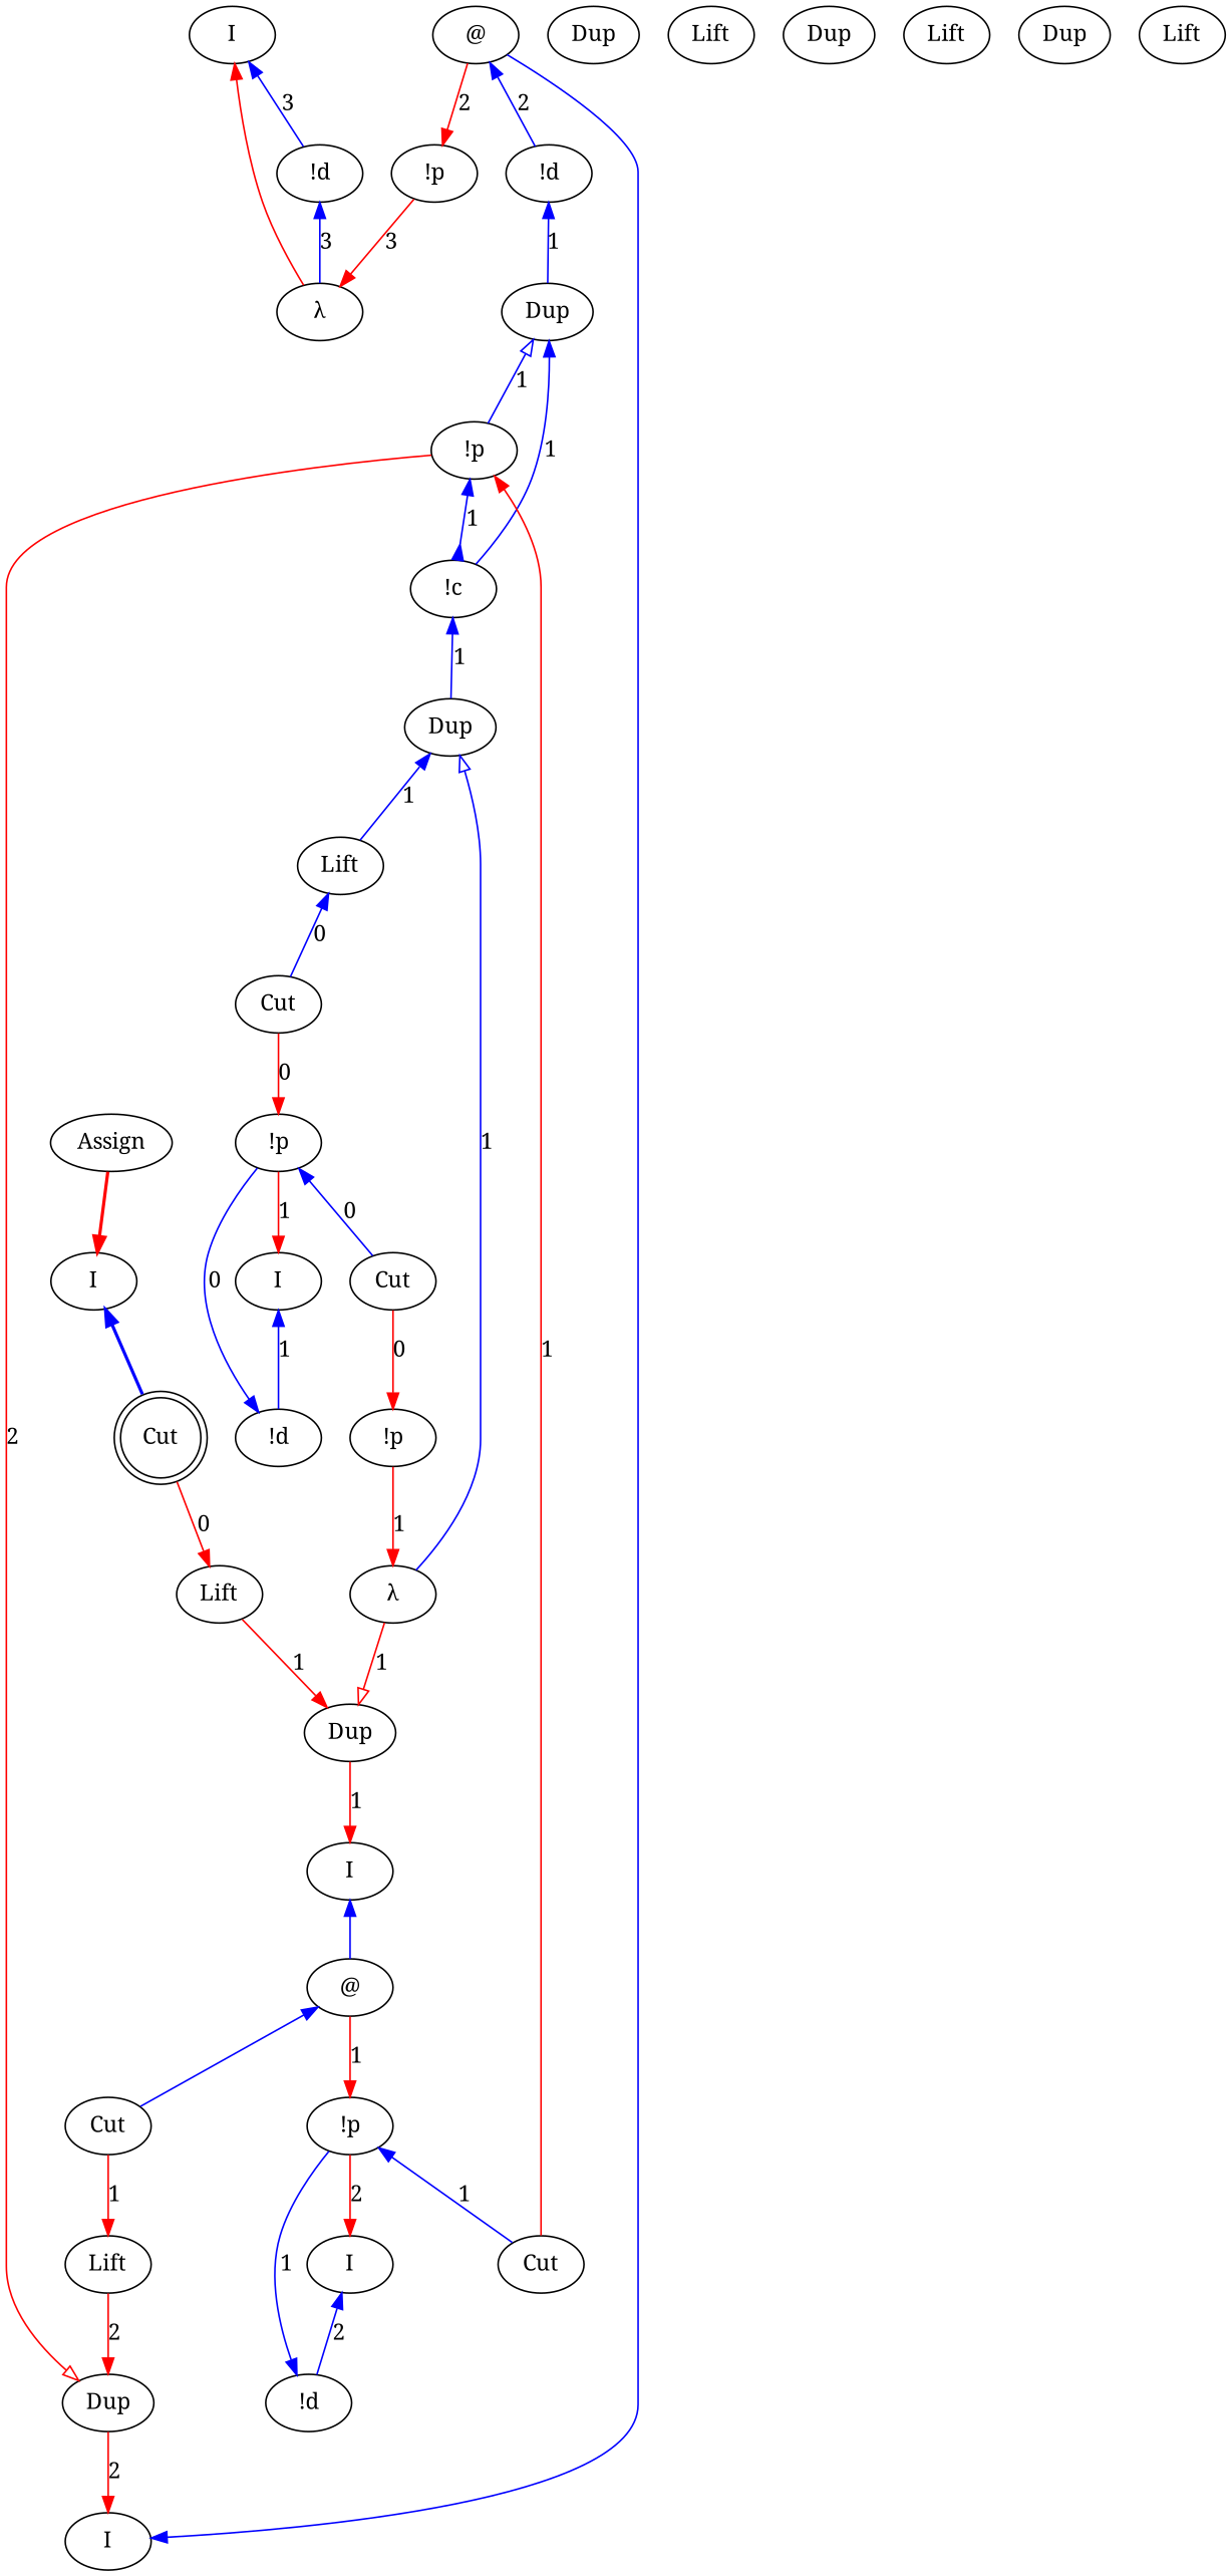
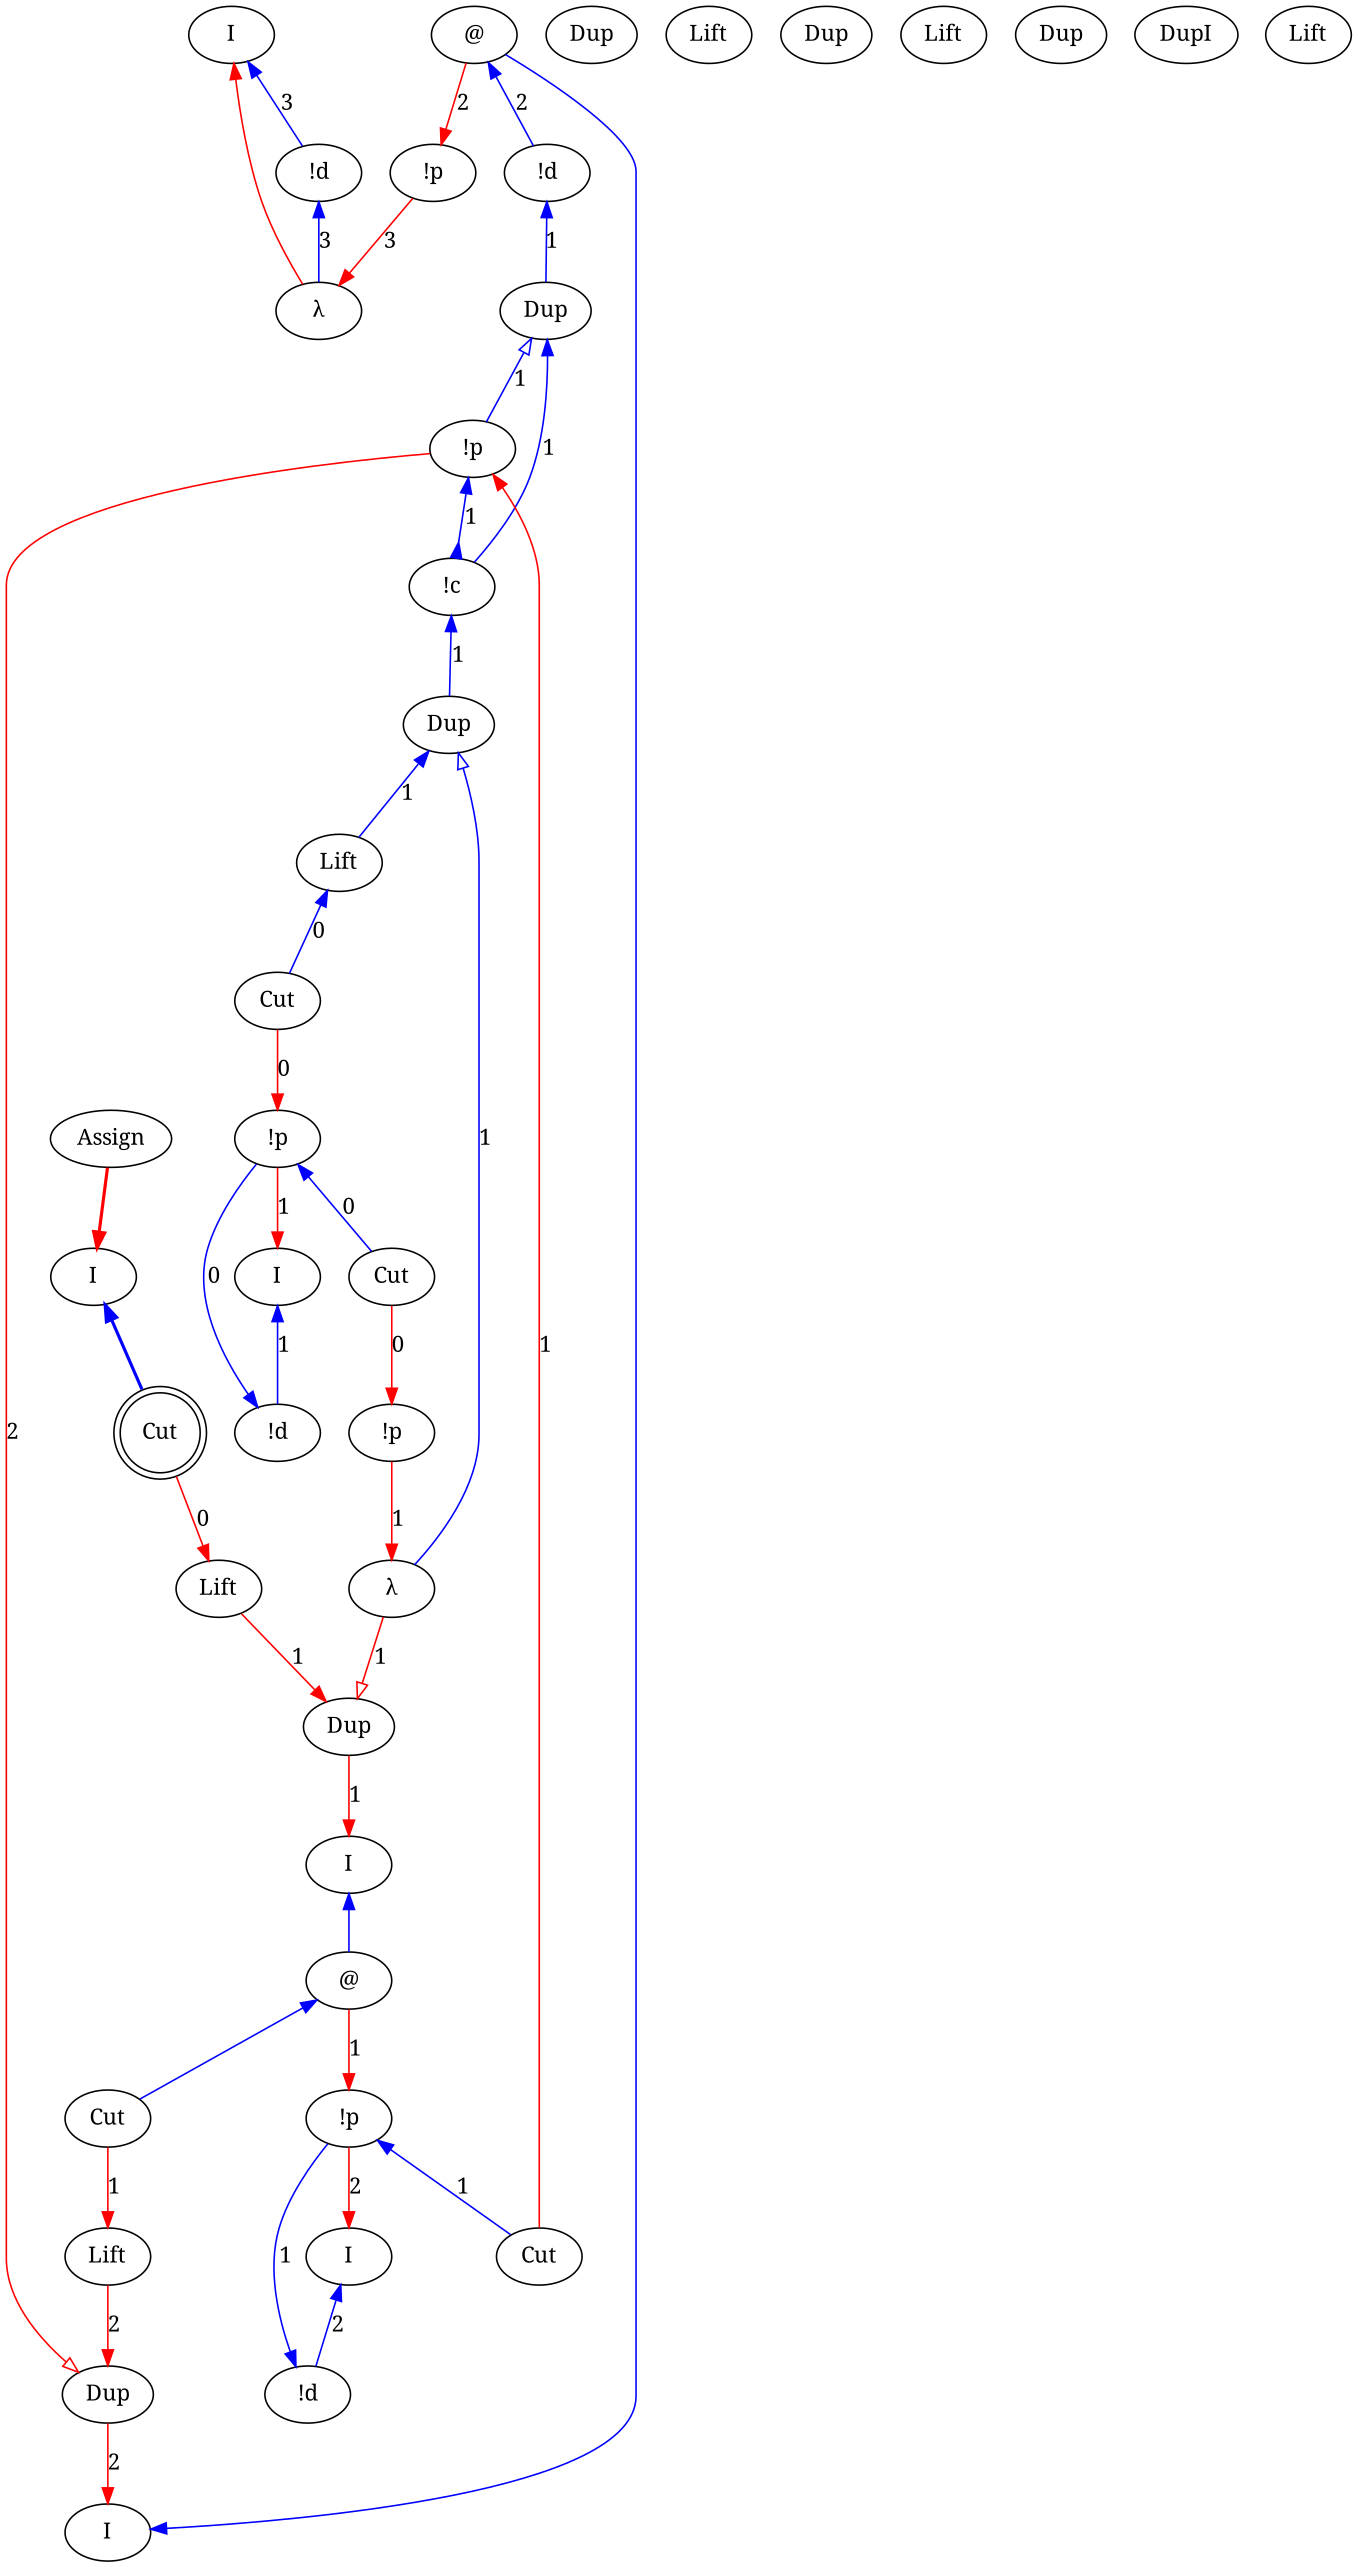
  digraph {
    fontname="Noto Serif"
    rankdir=TB
    node [fontname="Noto Serif"]
    edge [arrowhead=none arrowtail=normal color=blue dir=both fontname="Noto Serif" weight=1]
    n1 [label=I]
    n2 [label="!d"]
    n3 [label="λ"]
    n4 [label="!p"]
    n5 [label=I]
    n6 [label="@"]
    n7 [label="!d"]
    n8 [label=Dup]
    n9 [label="!p"]
    n10 [label="!c"]
    n11 [label=I]
    n12 [label="!d"]
    n13 [label="!p"]
    n14 [label=Cut]
    n15 [label=I]
    n16 [label="@"]
    n17 [label=Cut]
    n18 [label=Lift]
    n19 [label=I]
    n20 [label="!d"]
    n21 [label="!p"]
    n22 [label=Cut]
    n23 [label="!p"]
    n24 [label=I]
    n25 [label=Cut shape=doublecircle]
    n26 [label=Lift]
    n27 [label=Assign]
    n28 [label=Dup]
    n29 [label="λ"]
    n30 [label=Dup]
    n31 [label=Lift]
    n32 [label=Dup]
    n33 [label=Dup]
    n34 [label=Dup]
    n35 [label=Lift]
    n36 [label=Lift]
    n37 [label=Dup]
    n38 [label=Cut]
+   n39 [label=DupI]
    n40 [label=Lift]
    n1 -> n2 [label=3]
    n2 -> n3 [label=3]
    n3 -> n1 [arrowhead=normal arrowtail=none color=red weight=2]
    n4 -> n3 [arrowhead=normal arrowtail=none color=red label=3 weight=2]
    n5 -> n6
    n6 -> n4 [arrowhead=normal arrowtail=none color=red label=2 weight=2]
    n6 -> n7 [label=2]
    n7 -> n8 [label=1]
    n8 -> n9 [arrowtail=onormal label=1]
    n8 -> n10 [label=1]
    n9 -> n10 [arrowhead=inv label=1]
    n9 -> n33 [arrowhead=onormal arrowtail=none color=red label=2 weight=2]
    n10 -> n34 [label=1]
    n11 -> n12 [label=2]
    n12 -> n13 [label=1]
    n13 -> n11 [arrowhead=normal arrowtail=none color=red label=2 weight=2]
    n13 -> n14 [label=1]
    n14 -> n9 [arrowhead=normal arrowtail=none color=red label=1 weight=2]
    n15 -> n16
    n16 -> n13 [arrowhead=normal arrowtail=none color=red label=1 weight=2]
    n16 -> n17
    n17 -> n18 [arrowhead=normal arrowtail=none color=red label=1 weight=2]
    n18 -> n33 [arrowhead=normal arrowtail=none color=red label=2 weight=2]
    n19 -> n20 [label=1]
    n20 -> n21 [label=0]
    n21 -> n19 [arrowhead=normal arrowtail=none color=red label=1 weight=2]
    n21 -> n22 [label=0]
    n22 -> n23 [arrowhead=normal arrowtail=none color=red label=0 weight=2]
    n23 -> n29 [arrowhead=normal arrowtail=none color=red label=1 weight=2]
    n24 -> n25 [penwidth=2]
    n25 -> n26 [arrowhead=normal arrowtail=none color=red label=0 weight=2]
    n26 -> n30 [arrowhead=normal arrowtail=none color=red label=1 weight=2]
    n27 -> n24 [arrowhead=normal arrowtail=none color=red penwidth=2 weight=2]
    n29 -> n30 [arrowhead=onormal arrowtail=none color=red label=1 weight=2]
    n30 -> n15 [arrowhead=normal arrowtail=none color=red label=1 weight=2]
    n33 -> n5 [arrowhead=normal arrowtail=none color=red label=2 weight=2]
    n34 -> n29 [arrowtail=onormal label=1]
    n34 -> n35 [label=1]
    n35 -> n38 [label=0]
    n38 -> n21 [arrowhead=normal arrowtail=none color=red label=0 weight=2]
  }
